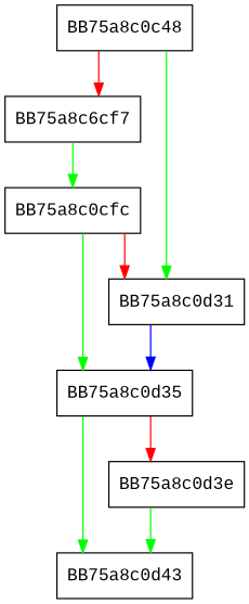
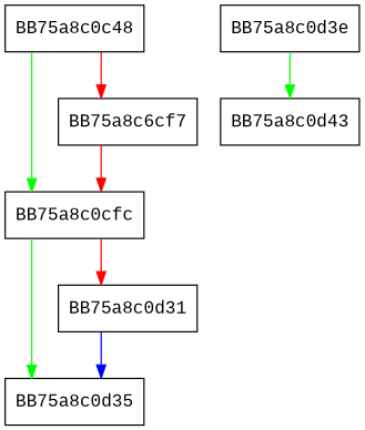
  digraph {
    fontname="Liberation Mono"
    splines=ortho
    node [fontname="Liberation Mono" shape=box]
    edge [color=green fontname="Liberation Mono"]
    BB75a8c0c48
    BB75a8c0cfc
    n3 [label=BB75a8c6cf7]
    BB75a8c0d35
    BB75a8c0d31
    BB75a8c0d43
    BB75a8c0d3e
-   BB75a8c0c48 -> BB75a8c0d31
+   BB75a8c0c48 -> BB75a8c0cfc
    BB75a8c0c48 -> n3 [color=red]
    BB75a8c0cfc -> BB75a8c0d35
    BB75a8c0cfc -> BB75a8c0d31 [color=red]
-   n3 -> BB75a8c0cfc
-   BB75a8c0d35 -> BB75a8c0d43
-   BB75a8c0d35 -> BB75a8c0d3e [color=red]
+   n3 -> BB75a8c0cfc [color=red]
    BB75a8c0d31 -> BB75a8c0d35 [color=blue]
    BB75a8c0d3e -> BB75a8c0d43
  }
